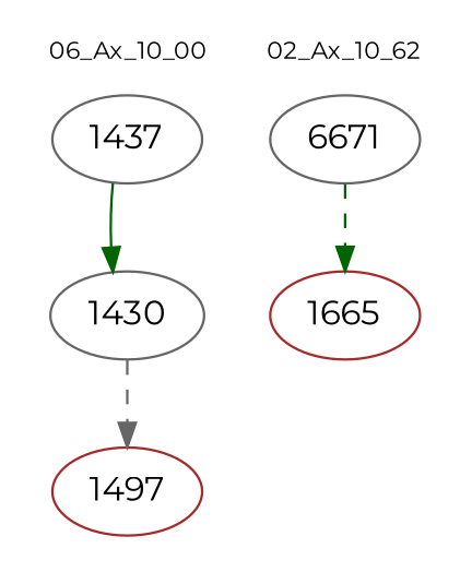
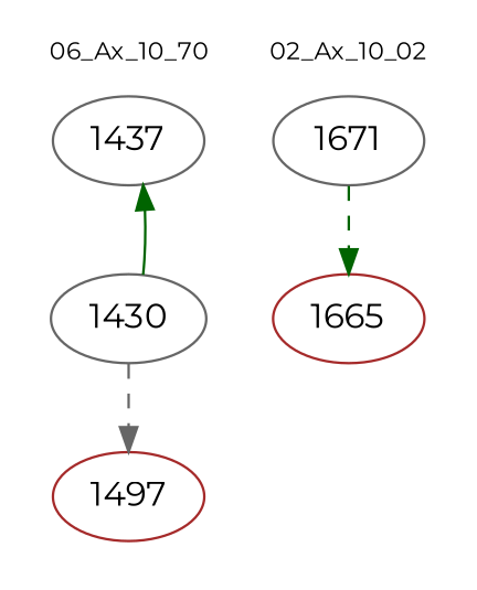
  digraph {
    fontname=Montserrat
    node [color=gray40 fontname=Montserrat]
    edge [color=darkgreen fontname=Montserrat style=dashed]
    n1 [label=1437]
    n2 [label=1430]
    n3 [color=brown label=1497]
-   n4 [label=6671]
+   n4 [label=1671]
    n5 [color=brown label=1665]
    subgraph cluster_1 {
      color=white
      fontsize=10
-     label="06_Ax_10_00"
+     label="06_Ax_10_70"
      n1
      n2
      n3
    }
    subgraph cluster_2 {
      color=white
      fontsize=10
-     label="02_Ax_10_62"
+     label="02_Ax_10_02"
      n4
      n5
    }
-   n1 -> n2 [style=solid]
+   n2 -> n1 [style=solid]
    n2 -> n3 [color=gray40]
    n4 -> n5
  }
